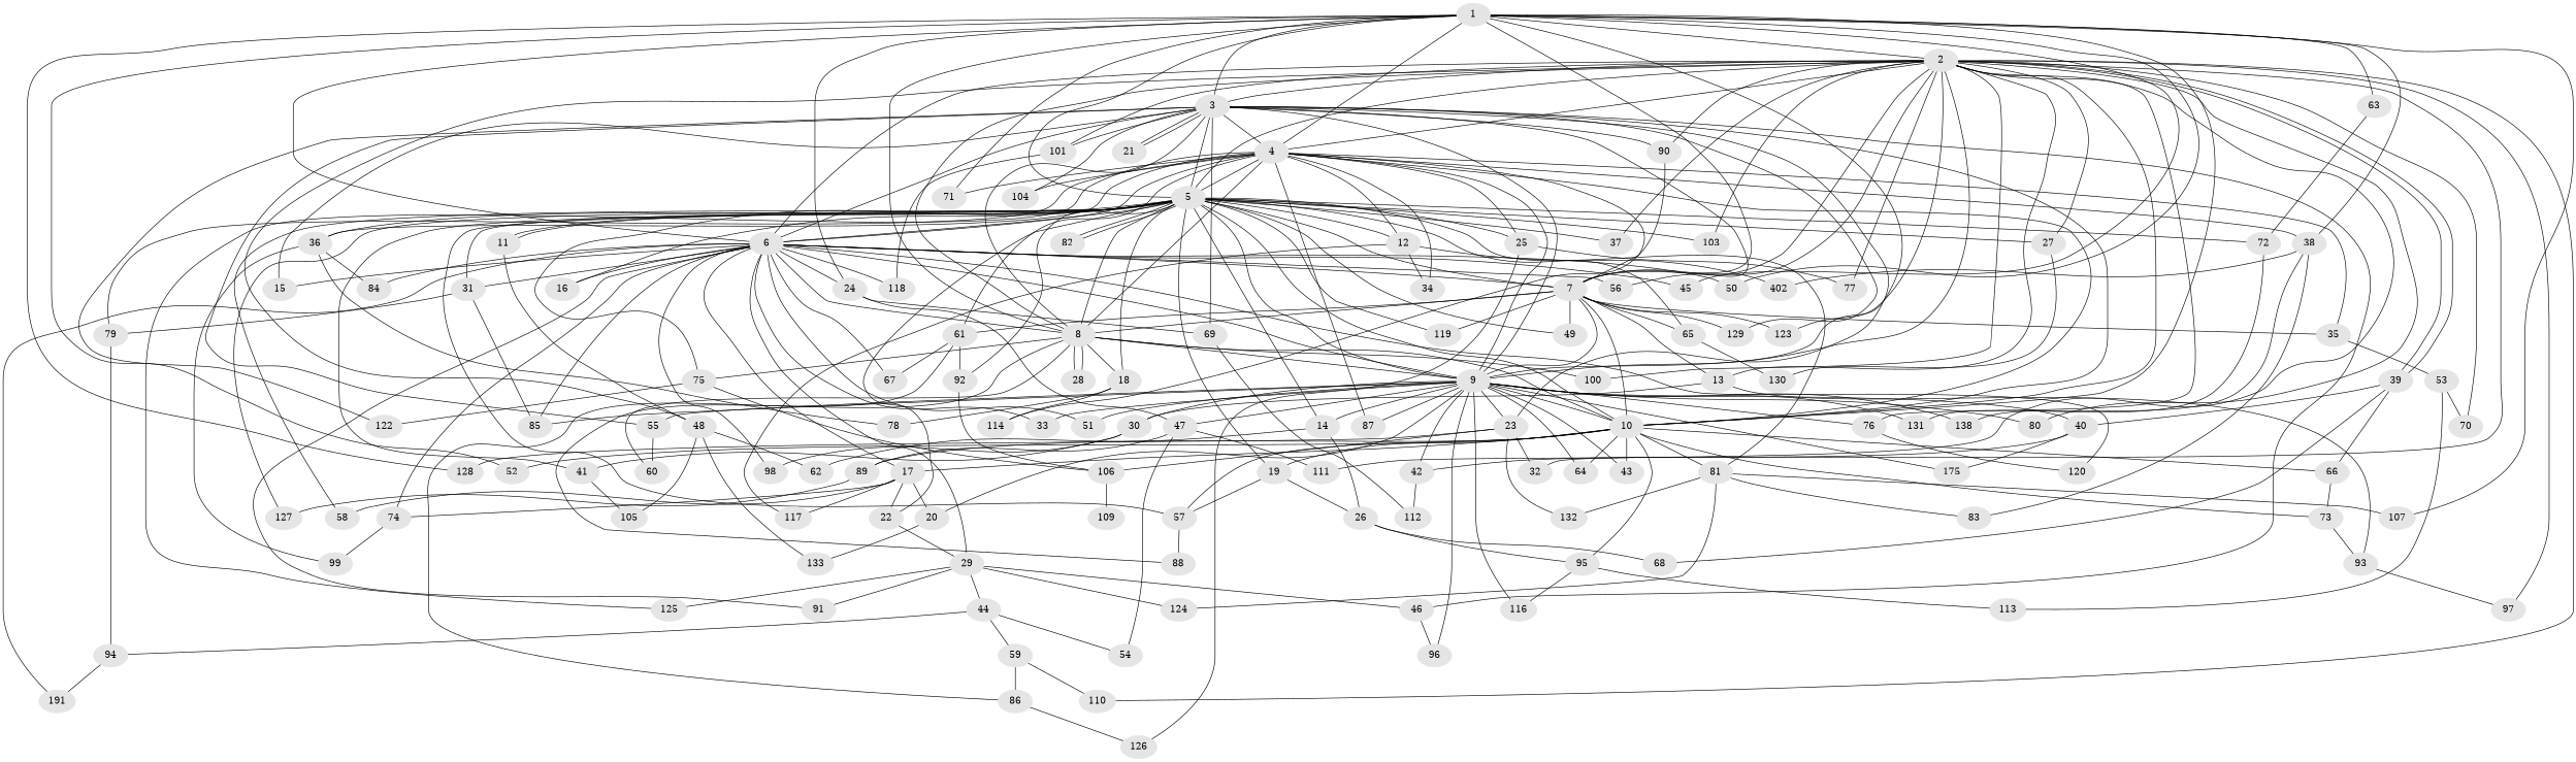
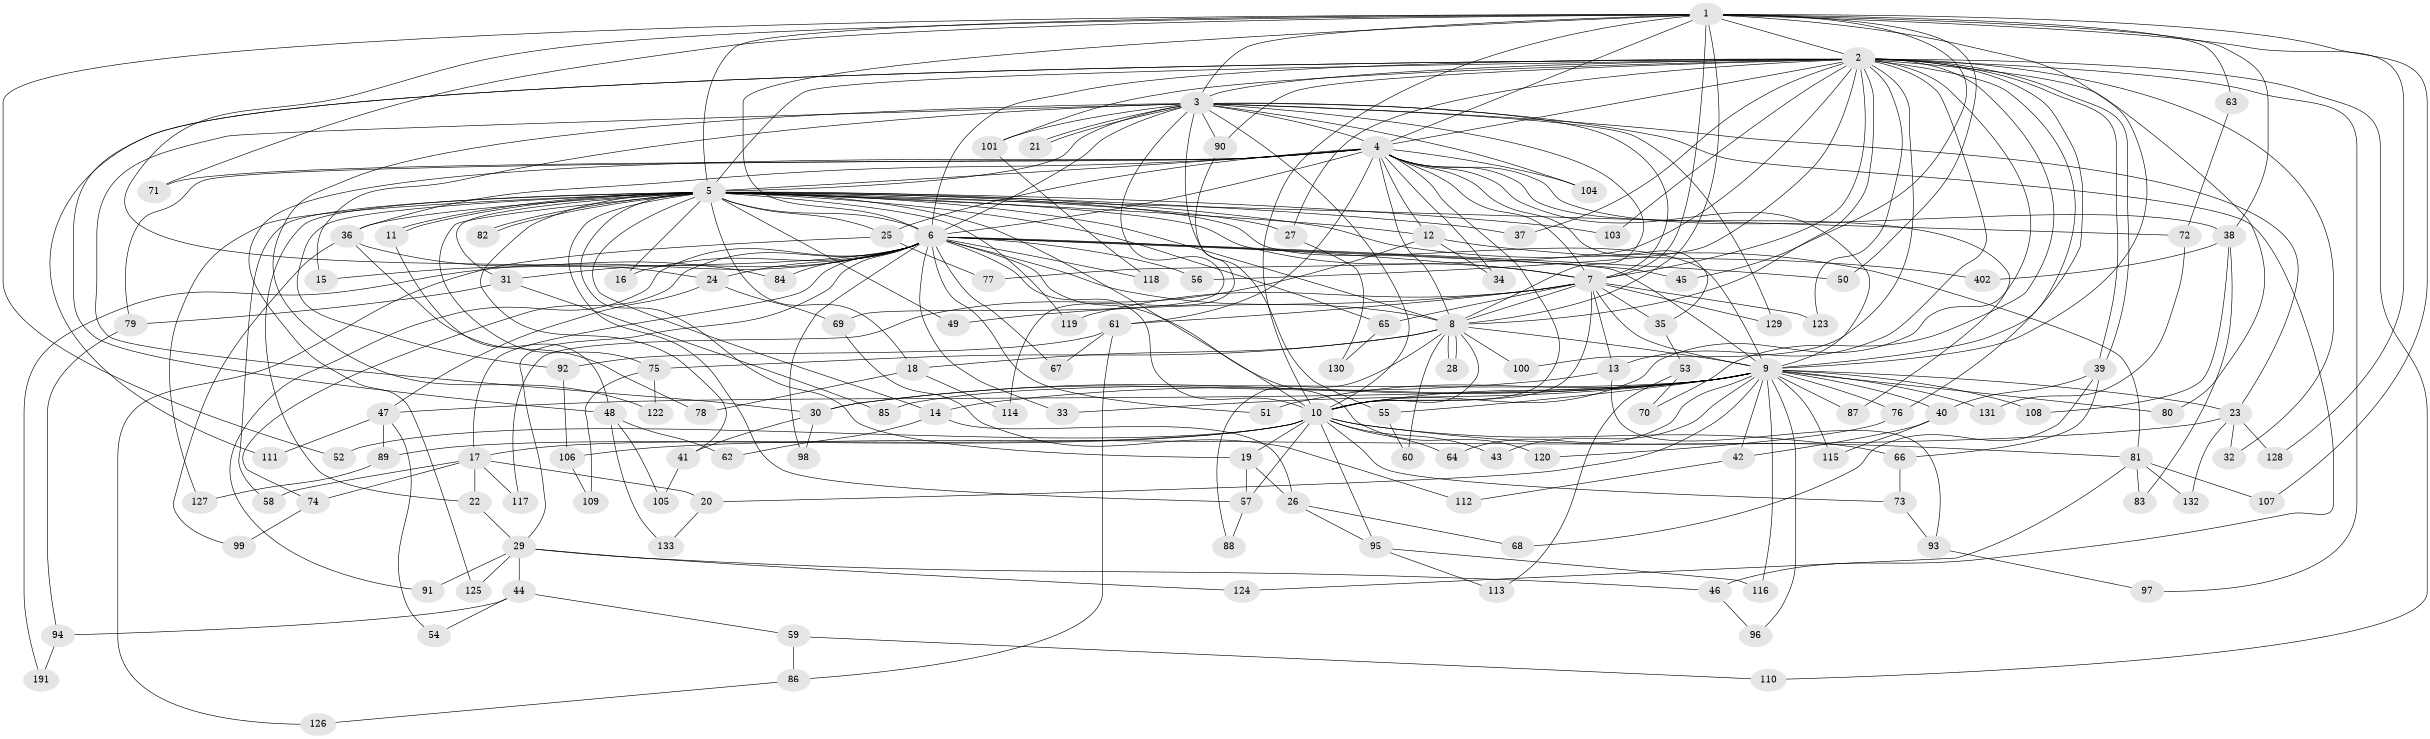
  graph {
    node [color=gray90 style=filled]
    1
    2
    3
    4
    5
    6
    7
    8
    9
    10
    24
    38
    45
    50
    52
    63
    71
    107
    128
    13
    27
    32
    37
    39
    48
    56
    70
    76
    77
    80
    90
    97
    100
    101
    103
    110
    111
    123
    15
    21
    23
    46
    55
    69
    104
    122
    129
    12
    25
    34
    35
    36
    61
    79
    87
    125
    11
    14
    16
    18
    19
    22
    31
    41
    49
    58
    65
    72
    75
    81
    82
    92
    119
    127
    57
    17
    29
    33
    51
    67
    74
    84
    91
    98
    118
    120
    n87 [label=191]
    28
    60
    88
    20
    30
    40
    42
    43
    47
    64
    85
    96
-   108 [label=138]
-   115 [label=175]
+   108
+   115
    116
    131
    66
    73
    89
    95
    n108 [label=402]
    83
    93
    130
    68
    62
    133
    105
    59
    86
    114
    106
    132
    112
    117
    126
    53
    78
    99
    94
    26
    44
    54
    109
    124
    113
    1 -- 2
    1 -- 3
    1 -- 4
    1 -- 5
    1 -- 6
    1 -- 7
    1 -- 8
    1 -- 9
    1 -- 10
    1 -- 24
    1 -- 38
    1 -- 45
    1 -- 50
    1 -- 52
    1 -- 63
    1 -- 71
    1 -- 107
    1 -- 128
    2 -- 3
    2 -- 4
    2 -- 5
    2 -- 6
    2 -- 7
    2 -- 8
    2 -- 9
    2 -- 10
    2 -- 13
    2 -- 27
    2 -- 32
    2 -- 37
    2 -- 39
    2 -- 39
    2 -- 48
    2 -- 56
    2 -- 70
    2 -- 76
    2 -- 77
    2 -- 80
    2 -- 90
    2 -- 97
    2 -- 100
    2 -- 101
    2 -- 103
    2 -- 110
    2 -- 111
    2 -- 123
    3 -- 4
    3 -- 5
    3 -- 6
    3 -- 7
    3 -- 8
-   3 -- 9
+   3 -- 30
    3 -- 10
    3 -- 90
    3 -- 101
    3 -- 15
    3 -- 21
    3 -- 21
    3 -- 23
    3 -- 46
    3 -- 55
    3 -- 69
    3 -- 104
    3 -- 122
    3 -- 129
    4 -- 5
    4 -- 6
    4 -- 7
    4 -- 8
    4 -- 9
    4 -- 10
    4 -- 38
    4 -- 71
    4 -- 104
    4 -- 12
    4 -- 25
    4 -- 34
    4 -- 35
    4 -- 36
    4 -- 61
    4 -- 79
    4 -- 87
    4 -- 125
    5 -- 6
    5 -- 7
    5 -- 8
    5 -- 9
    5 -- 10
    5 -- 27
    5 -- 37
    5 -- 103
    5 -- 12
    5 -- 25
    5 -- 36
    5 -- 11
    5 -- 11
    5 -- 14
    5 -- 16
    5 -- 18
    5 -- 19
    5 -- 22
    5 -- 31
    5 -- 41
    5 -- 49
    5 -- 58
    5 -- 65
    5 -- 72
    5 -- 75
    5 -- 81
    5 -- 82
    5 -- 82
    5 -- 92
    5 -- 119
    5 -- 127
    5 -- 57
    6 -- 7
    6 -- 8
    6 -- 9
-   6 -- 85
+   6 -- 10
    6 -- 24
    6 -- 45
    6 -- 50
    6 -- 56
    6 -- 15
    6 -- 16
    6 -- 31
    6 -- 17
    6 -- 29
    6 -- 33
    6 -- 51
    6 -- 67
    6 -- 74
    6 -- 84
    6 -- 91
    6 -- 98
    6 -- 118
    6 -- 120
    6 -- n87
    7 -- 8
    7 -- 9
    7 -- 10
    7 -- 13
    7 -- 123
    7 -- 129
    7 -- 35
    7 -- 61
    7 -- 49
    7 -- 65
    7 -- 119
    8 -- 9
    8 -- 10
    8 -- 100
    8 -- 18
    8 -- 75
    8 -- 28
    8 -- 28
    8 -- 60
    8 -- 88
    9 -- 10
    9 -- 76
    9 -- 80
    9 -- 23
    9 -- 55
    9 -- 87
    9 -- 14
    9 -- 33
    9 -- 51
    9 -- 20
    9 -- 30
    9 -- 40
    9 -- 42
    9 -- 43
    9 -- 47
    9 -- 64
    9 -- 85
    9 -- 96
    9 -- 108
    9 -- 115
    9 -- 116
    9 -- 131
    10 -- 52
    10 -- 19
    10 -- 81
    10 -- 57
    10 -- 17
    10 -- 43
    10 -- 64
    10 -- 66
    10 -- 73
    10 -- 89
    10 -- 95
    24 -- 69
    24 -- 47
    38 -- 108
    38 -- n108
    38 -- 83
    63 -- 72
    13 -- 30
    13 -- 93
    27 -- 130
    39 -- 40
    39 -- 66
    39 -- 68
    48 -- 62
    48 -- 133
    48 -- 105
    76 -- 120
    90 -- 114
    101 -- 118
    23 -- 128
    23 -- 32
    23 -- 106
    23 -- 132
    46 -- 96
    55 -- 60
    69 -- 112
    12 -- 34
    12 -- n108
    12 -- 117
    25 -- 77
    25 -- 126
    35 -- 53
    36 -- 84
    36 -- 78
    36 -- 99
    61 -- 92
    61 -- 67
    61 -- 86
    79 -- 94
    11 -- 48
    14 -- 62
    14 -- 26
    18 -- 114
    18 -- 78
    19 -- 57
    19 -- 26
    22 -- 29
    31 -- 79
    31 -- 85
    41 -- 105
    65 -- 130
    72 -- 131
    75 -- 122
-   75 -- 106
+   75 -- 109
    81 -- 107
    81 -- 83
    81 -- 132
    81 -- 124
    92 -- 106
    57 -- 88
    17 -- 22
    17 -- 58
    17 -- 74
    17 -- 20
    17 -- 117
    29 -- 46
    29 -- 125
    29 -- 91
    29 -- 44
    29 -- 124
    74 -- 99
    20 -- 133
    30 -- 41
    30 -- 98
    40 -- 42
    40 -- 115
    42 -- 112
    47 -- 111
    47 -- 89
    47 -- 54
    66 -- 73
    73 -- 93
    89 -- 127
    95 -- 116
    95 -- 113
    93 -- 97
    59 -- 110
    59 -- 86
    86 -- 126
    106 -- 109
    53 -- 70
    53 -- 113
    94 -- n87
    26 -- 95
    26 -- 68
    44 -- 59
    44 -- 94
    44 -- 54
  }
